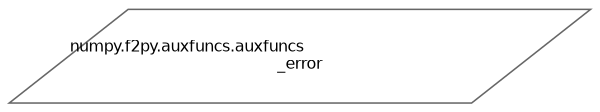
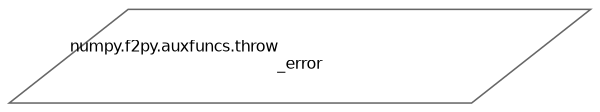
  digraph {
    rankdir=LR
    fontname="DejaVu Sans"
-   n1 [color=grey40 fillcolor=white fontname="DejaVu Sans" fontsize=10 height=0.2 label="numpy.f2py.auxfuncs.auxfuncs\l_error" shape=parallelogram style=filled width=0.4]
+   n1 [color=grey40 fillcolor=white fontname="DejaVu Sans" fontsize=10 height=0.2 label="numpy.f2py.auxfuncs.throw\l_error" shape=parallelogram style=filled width=0.4]
  }
